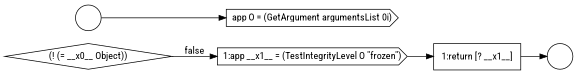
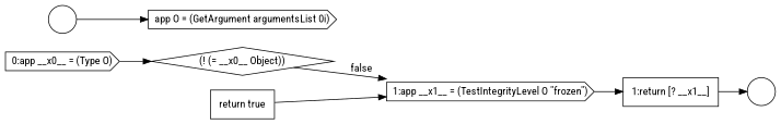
  digraph {
    fontname="Roboto Condensed"
    rankdir=LR
    node [color=black fillcolor=white fontname="Roboto Condensed" shape=cds style=filled]
    edge [color=black fontname="Roboto Condensed"]
    n1 [label=<<font color="black">1:app __x1__ = (TestIntegrityLevel O &quot;frozen&quot;)</font>>]
    n2 [label=<<font color="black">     <table border="0" cellborder="1" cellspacing="0" cellpadding="10">       <tr><td align="left">1:return [? __x1__]</td></tr>     </table>   </font>> margin=0 shape=none]
    n3 [label=" " shape=circle]
    n4 [label=<<font color="black">(! (= __x0__ Object))</font>> shape=diamond]
+   n5 [label=<<font color="black">     <table border="0" cellborder="1" cellspacing="0" cellpadding="10">       <tr><td align="left">return true</td></tr>     </table>   </font>> margin=0 shape=none]
    n6 [label=" " shape=circle]
    n7 [label=<<font color="black">app O = (GetArgument argumentsList 0i)</font>>]
+   n8 [label=<<font color="black">0:app __x0__ = (Type O)</font>>]
    n1 -> n2
    n2 -> n3
    n4 -> n1 [label=<<font color="black">false</font>>]
+   n5 -> n1
    n6 -> n7
+   n8 -> n4
  }
